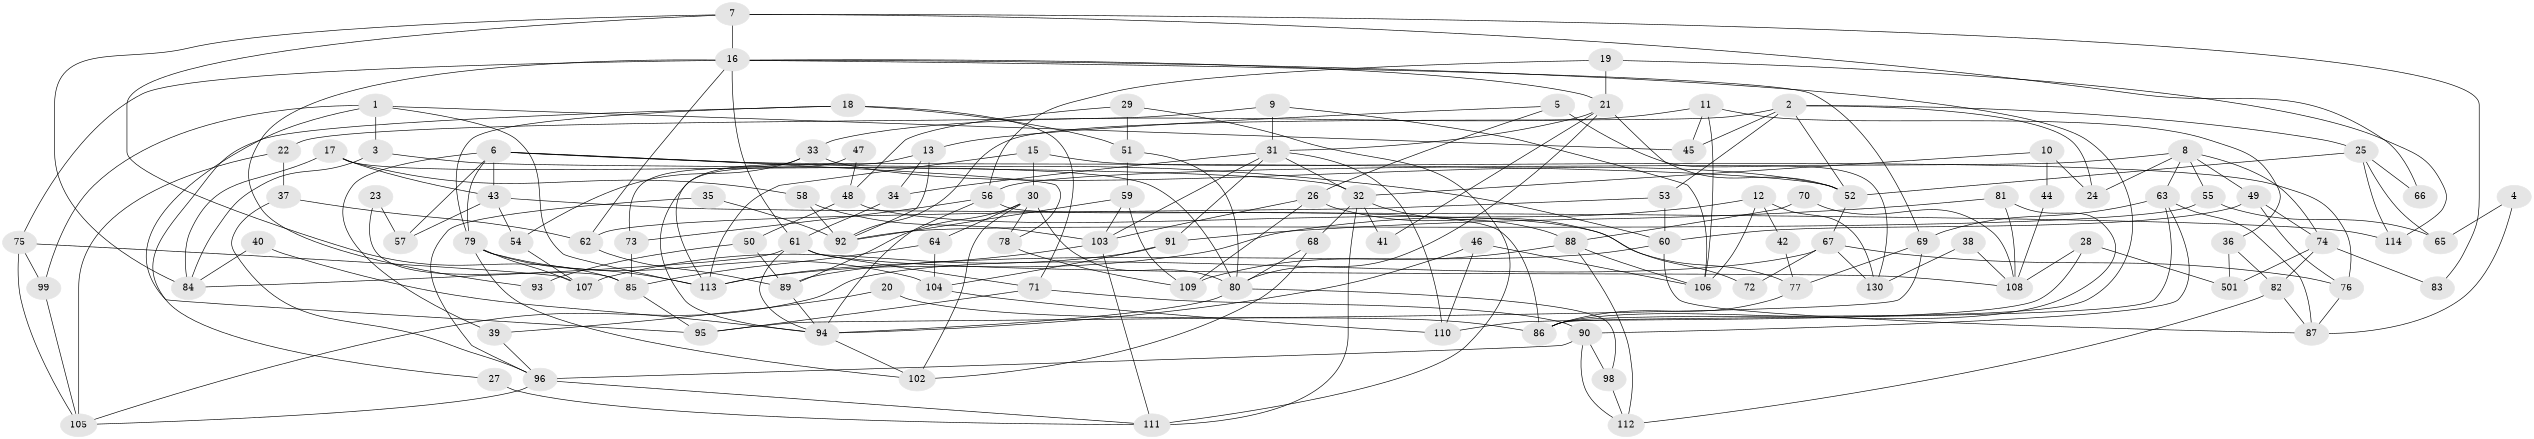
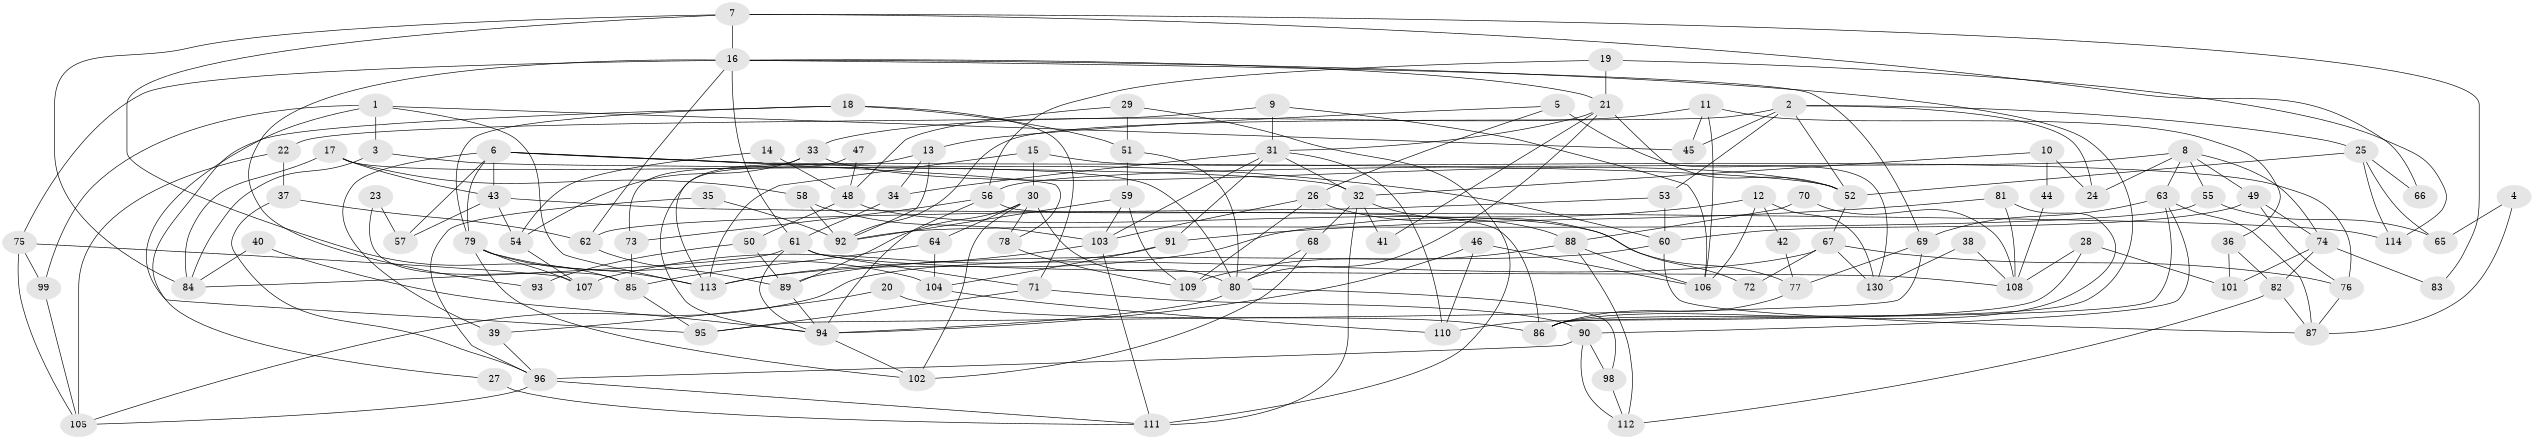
  graph {
    node [color=gray90 style=filled]
    1
    3
    45
    95
    99
    113
    32
    84
    105
    2
    24
    25
    52
    53
    92
    65
    66
    114
    67
    60
    62
    41
    111
    68
    88
    4
    87
    5
    13
    26
    n31 [label=130]
    34
    94
    72
    103
    109
    6
    39
    43
    57
    78
    79
    96
    54
    89
    102
    107
    104
    7
    16
    83
    85
    21
    61
    69
    75
    86
    93
    8
    49
    55
    56
    63
    74
    76
    73
    90
-   101 [label=501]
+   101
    82
    9
    22
    31
    106
    37
    110
    91
    10
    44
    108
    11
    33
    36
    12
    42
    77
+   14
    48
    50
    15
    30
    80
    64
    71
    17
    58
    98
    18
    27
    51
    59
    19
    20
    23
    28
    29
    112
    35
    38
    40
    46
    47
    70
    81
    1 -- 3
    1 -- 45
    1 -- 95
    1 -- 99
    1 -- 113
    3 -- 32
    3 -- 84
    99 -- 105
    32 -- 41
    32 -- 111
    32 -- 68
    32 -- 88
    2 -- 45
    2 -- 24
    2 -- 25
    2 -- 52
    2 -- 53
    2 -- 92
    25 -- 52
    25 -- 65
    25 -- 66
    25 -- 114
    52 -- 67
    53 -- 60
    53 -- 62
    67 -- 105
    67 -- n31
    67 -- 72
    67 -- 76
    60 -- 87
    60 -- 89
    62 -- 89
    68 -- 102
    68 -- 80
    88 -- 109
    88 -- 106
    88 -- 112
    4 -- 65
    4 -- 87
    5 -- 13
    5 -- 26
    5 -- n31
    13 -- 92
    13 -- 34
    13 -- 94
    26 -- 72
    26 -- 103
    26 -- 109
    34 -- 61
    94 -- 102
    103 -- 113
    103 -- 111
    6 -- 52
    6 -- 60
    6 -- 39
    6 -- 43
    6 -- 57
    6 -- 78
    6 -- 79
    39 -- 96
    43 -- 114
    43 -- 57
    43 -- 54
    78 -- 109
    79 -- 113
    79 -- 102
    79 -- 107
    79 -- 104
    96 -- 105
    96 -- 111
    54 -- 107
    89 -- 94
    104 -- 110
    7 -- 84
    7 -- 66
    7 -- 16
    7 -- 83
    7 -- 85
    16 -- 62
    16 -- 21
    16 -- 61
    16 -- 69
    16 -- 75
    16 -- 86
    16 -- 93
    85 -- 95
    21 -- 52
    21 -- 41
    21 -- 31
    21 -- 80
    61 -- 84
    61 -- 94
    61 -- 108
    61 -- 71
    69 -- 95
    69 -- 77
    75 -- 99
    75 -- 105
    75 -- 107
    8 -- 24
    8 -- 49
    8 -- 55
    8 -- 56
    8 -- 63
    8 -- 74
    49 -- 60
    49 -- 74
    49 -- 76
    55 -- 92
    55 -- 65
    56 -- 94
    56 -- 86
    56 -- 73
    63 -- 87
    63 -- 69
    63 -- 86
    63 -- 90
    74 -- 83
    74 -- 101
    74 -- 82
    76 -- 87
    73 -- 85
    90 -- 96
    90 -- 98
    90 -- 112
    82 -- 87
    82 -- 112
    9 -- 22
    9 -- 31
    9 -- 106
    22 -- 105
    22 -- 37
    31 -- 32
    31 -- 34
    31 -- 103
    31 -- 110
    31 -- 91
    37 -- 62
    37 -- 96
    91 -- 107
    91 -- 104
    10 -- 32
    10 -- 24
    10 -- 44
    44 -- 108
    11 -- 45
    11 -- 106
    11 -- 33
    11 -- 36
    33 -- 52
    33 -- 54
    33 -- 73
    36 -- 101
    36 -- 82
    12 -- 113
    12 -- n31
    12 -- 106
    12 -- 42
    42 -- 77
    77 -- 86
+   14 -- 54
+   14 -- 48
    48 -- 77
    48 -- 50
    50 -- 89
    50 -- 93
    15 -- 113
    15 -- 76
    15 -- 30
    30 -- 78
    30 -- 89
    30 -- 102
    30 -- 80
    30 -- 64
    80 -- 94
    80 -- 98
    64 -- 104
    64 -- 85
    71 -- 95
    71 -- 90
    17 -- 84
    17 -- 43
    17 -- 80
    17 -- 58
    58 -- 92
    58 -- 103
    98 -- 112
    18 -- 79
    18 -- 71
    18 -- 27
    18 -- 51
    27 -- 111
    51 -- 80
    51 -- 59
    59 -- 92
    59 -- 103
    59 -- 109
    19 -- 114
    19 -- 21
    19 -- 56
    20 -- 39
    20 -- 86
    23 -- 57
    23 -- 85
    28 -- 101
    28 -- 110
    28 -- 108
    29 -- 111
    29 -- 48
    29 -- 51
    35 -- 92
    35 -- 96
    38 -- n31
    38 -- 108
    40 -- 84
    40 -- 94
    46 -- 94
    46 -- 106
    46 -- 110
    47 -- 113
    47 -- 48
    70 -- 88
    70 -- 108
    81 -- 86
    81 -- 91
    81 -- 108
  }
